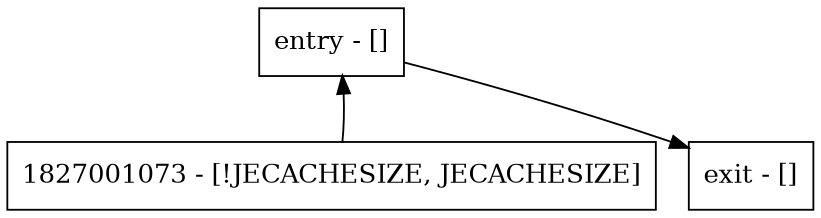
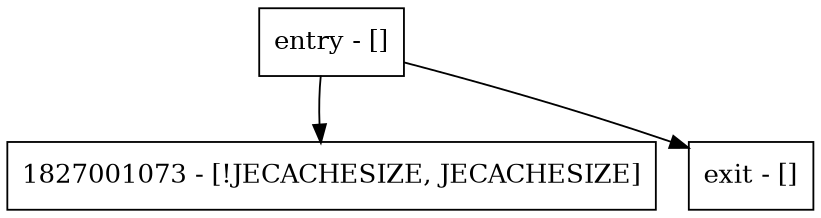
  digraph {
    node [shape=record]
    n1 [label="entry - []"]
    n2 [label="1827001073 - [!JECACHESIZE, JECACHESIZE]"]
    n3 [label="exit - []"]
-   n2 -> n1
+   n1 -> n2
    n1 -> n3
  }
